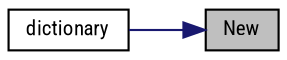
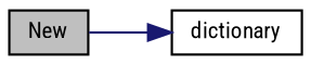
  digraph {
    rankdir=LR
    fontname="Roboto Condensed"
    node [color=black fontname="Roboto Condensed" fontsize=10 shape=record]
    n1 [fillcolor=grey75 fontcolor=black height=0.2 label=New style=filled width=0.4]
    n2 [height=0.2 label=dictionary width=0.4]
-   n2 -> n1 [color=midnightblue fontname="Roboto Condensed" fontsize=10 labelfontname=FreeSans labelfontsize=10 style=solid]
+   n1 -> n2 [color=midnightblue fontname="Roboto Condensed" fontsize=10 labelfontname=FreeSans labelfontsize=10 style=solid]
  }
